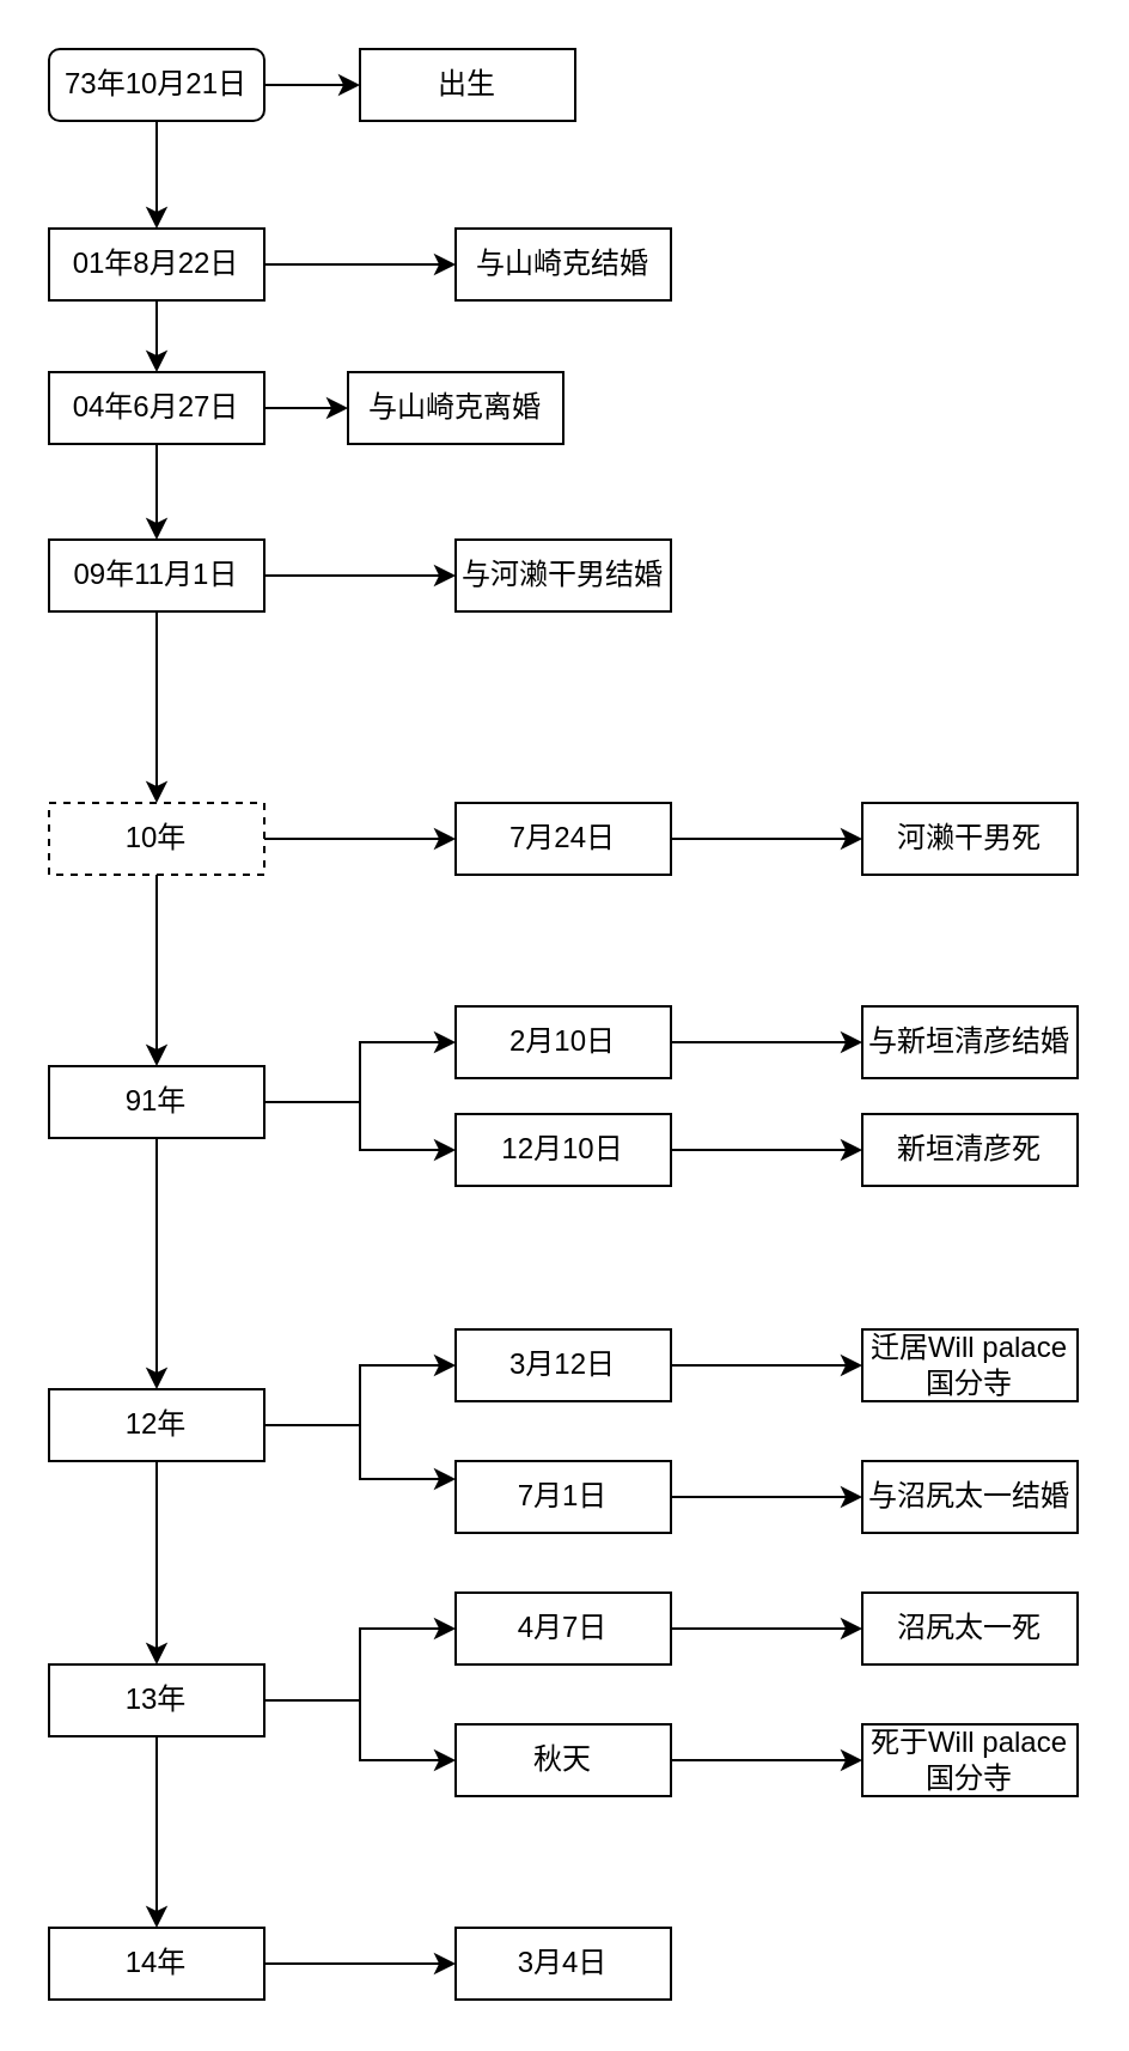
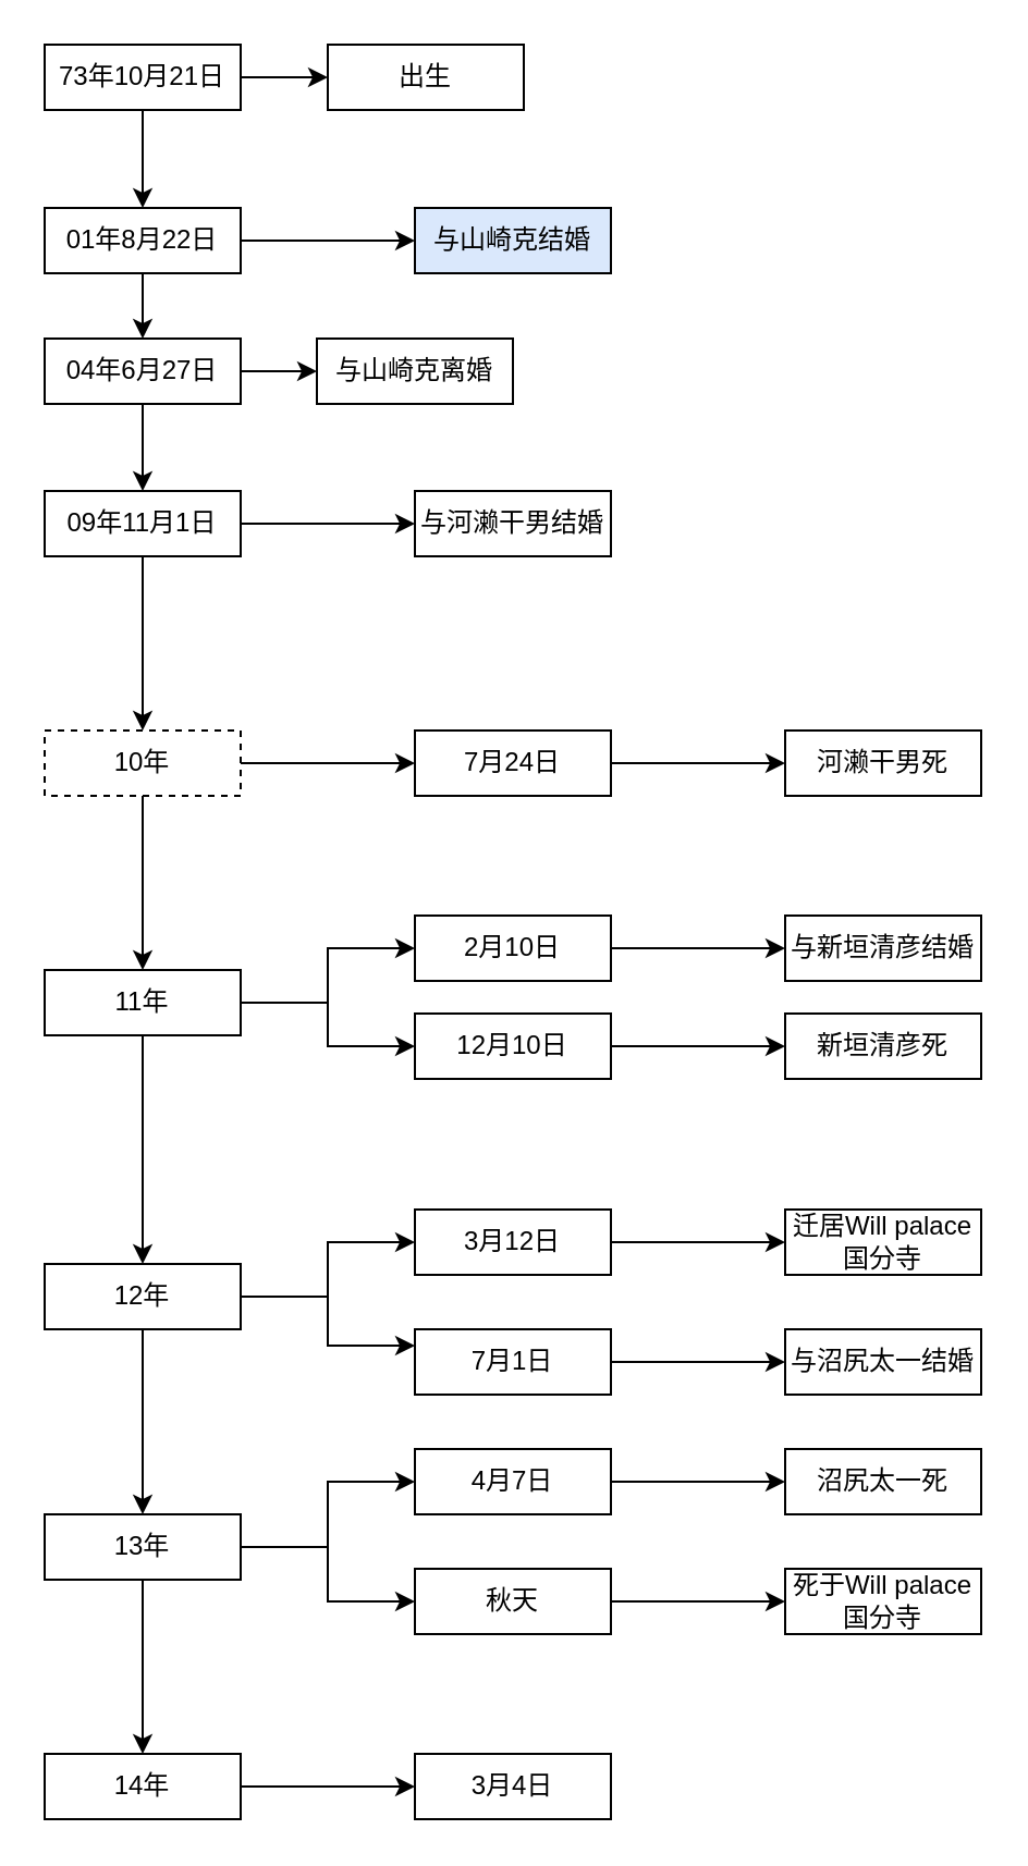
  <mxCell id="0" />
  <mxCell id="1" parent="0" />
  <mxCell id="2" style="edgeStyle=orthogonalEdgeStyle;rounded=0;orthogonalLoop=1;jettySize=auto;html=1;" edge="1" parent="1" source="4" target="5"><mxGeometry relative="1" as="geometry" /></mxCell>
  <mxCell id="3" style="edgeStyle=orthogonalEdgeStyle;rounded=0;orthogonalLoop=1;jettySize=auto;html=1;exitX=0.5;exitY=1;exitDx=0;exitDy=0;" edge="1" parent="1" source="4" target="8"><mxGeometry relative="1" as="geometry" /></mxCell>
- <mxCell id="4" value="73年10月21日" style="whiteSpace=wrap;html=1;rounded=1;" vertex="1" parent="1"><mxGeometry x="20" y="20" width="90" height="30" as="geometry" /></mxCell>
+ <mxCell id="4" value="73年10月21日" style="rounded=0;whiteSpace=wrap;html=1;" vertex="1" parent="1"><mxGeometry x="20" y="20" width="90" height="30" as="geometry" /></mxCell>
  <mxCell id="5" value="出生" style="rounded=0;whiteSpace=wrap;html=1;" vertex="1" parent="1"><mxGeometry x="150" y="20" width="90" height="30" as="geometry" /></mxCell>
  <mxCell id="6" value="" style="edgeStyle=orthogonalEdgeStyle;rounded=0;orthogonalLoop=1;jettySize=auto;html=1;" edge="1" parent="1" source="8" target="9"><mxGeometry relative="1" as="geometry" /></mxCell>
  <mxCell id="7" style="edgeStyle=orthogonalEdgeStyle;rounded=0;orthogonalLoop=1;jettySize=auto;html=1;exitX=0.5;exitY=1;exitDx=0;exitDy=0;" edge="1" parent="1" source="8" target="12"><mxGeometry relative="1" as="geometry" /></mxCell>
  <mxCell id="8" value="01年8月22日" style="rounded=0;whiteSpace=wrap;html=1;" vertex="1" parent="1"><mxGeometry x="20" y="95" width="90" height="30" as="geometry" /></mxCell>
- <mxCell id="9" value="与山崎克结婚" style="rounded=0;whiteSpace=wrap;html=1;" vertex="1" parent="1"><mxGeometry x="190" y="95" width="90" height="30" as="geometry" /></mxCell>
+ <mxCell id="9" value="与山崎克结婚" style="rounded=0;whiteSpace=wrap;html=1;fillColor=#dae8fc;" vertex="1" parent="1"><mxGeometry x="190" y="95" width="90" height="30" as="geometry" /></mxCell>
  <mxCell id="10" style="edgeStyle=orthogonalEdgeStyle;rounded=0;orthogonalLoop=1;jettySize=auto;html=1;exitX=1;exitY=0.5;exitDx=0;exitDy=0;" edge="1" parent="1" source="12" target="13"><mxGeometry relative="1" as="geometry" /></mxCell>
  <mxCell id="11" style="edgeStyle=orthogonalEdgeStyle;rounded=0;orthogonalLoop=1;jettySize=auto;html=1;exitX=0.5;exitY=1;exitDx=0;exitDy=0;" edge="1" parent="1" source="12" target="16"><mxGeometry relative="1" as="geometry" /></mxCell>
  <mxCell id="12" value="04年6月27日" style="rounded=0;whiteSpace=wrap;html=1;" vertex="1" parent="1"><mxGeometry x="20" y="155" width="90" height="30" as="geometry" /></mxCell>
  <mxCell id="13" value="与山崎克离婚" style="rounded=0;whiteSpace=wrap;html=1;" vertex="1" parent="1"><mxGeometry x="145" y="155" width="90" height="30" as="geometry" /></mxCell>
  <mxCell id="14" value="" style="edgeStyle=orthogonalEdgeStyle;rounded=0;orthogonalLoop=1;jettySize=auto;html=1;" edge="1" parent="1" source="16" target="17"><mxGeometry relative="1" as="geometry" /></mxCell>
  <mxCell id="15" value="" style="edgeStyle=orthogonalEdgeStyle;rounded=0;orthogonalLoop=1;jettySize=auto;html=1;" edge="1" parent="1" source="16" target="20"><mxGeometry relative="1" as="geometry" /></mxCell>
  <mxCell id="16" value="09年11月1日" style="rounded=0;whiteSpace=wrap;html=1;" vertex="1" parent="1"><mxGeometry x="20" y="225" width="90" height="30" as="geometry" /></mxCell>
  <mxCell id="17" value="与河濑干男结婚" style="rounded=0;whiteSpace=wrap;html=1;" vertex="1" parent="1"><mxGeometry x="190" y="225" width="90" height="30" as="geometry" /></mxCell>
  <mxCell id="18" value="" style="edgeStyle=orthogonalEdgeStyle;rounded=0;orthogonalLoop=1;jettySize=auto;html=1;" edge="1" parent="1" source="20" target="22"><mxGeometry relative="1" as="geometry" /></mxCell>
  <mxCell id="19" value="" style="edgeStyle=orthogonalEdgeStyle;rounded=0;orthogonalLoop=1;jettySize=auto;html=1;" edge="1" parent="1" source="20" target="27"><mxGeometry relative="1" as="geometry" /></mxCell>
  <mxCell id="20" value="10年" style="rounded=0;whiteSpace=wrap;html=1;dashed=1;" vertex="1" parent="1"><mxGeometry x="20" y="335" width="90" height="30" as="geometry" /></mxCell>
  <mxCell id="21" value="" style="edgeStyle=orthogonalEdgeStyle;rounded=0;orthogonalLoop=1;jettySize=auto;html=1;" edge="1" parent="1" source="22" target="23"><mxGeometry relative="1" as="geometry" /></mxCell>
  <mxCell id="22" value="7月24日" style="rounded=0;whiteSpace=wrap;html=1;" vertex="1" parent="1"><mxGeometry x="190" y="335" width="90" height="30" as="geometry" /></mxCell>
  <mxCell id="23" value="河濑干男死" style="rounded=0;whiteSpace=wrap;html=1;" vertex="1" parent="1"><mxGeometry x="360" y="335" width="90" height="30" as="geometry" /></mxCell>
  <mxCell id="24" value="" style="edgeStyle=orthogonalEdgeStyle;rounded=0;orthogonalLoop=1;jettySize=auto;html=1;" edge="1" parent="1" source="27" target="29"><mxGeometry relative="1" as="geometry" /></mxCell>
  <mxCell id="25" style="edgeStyle=orthogonalEdgeStyle;rounded=0;orthogonalLoop=1;jettySize=auto;html=1;exitX=1;exitY=0.5;exitDx=0;exitDy=0;" edge="1" parent="1" source="27" target="32"><mxGeometry relative="1" as="geometry" /></mxCell>
  <mxCell id="26" value="" style="edgeStyle=orthogonalEdgeStyle;rounded=0;orthogonalLoop=1;jettySize=auto;html=1;" edge="1" parent="1" source="27" target="37"><mxGeometry relative="1" as="geometry" /></mxCell>
- <mxCell id="27" value="91年" style="rounded=0;whiteSpace=wrap;html=1;" vertex="1" parent="1"><mxGeometry x="20" y="445" width="90" height="30" as="geometry" /></mxCell>
+ <mxCell id="27" value="11年" style="rounded=0;whiteSpace=wrap;html=1;" vertex="1" parent="1"><mxGeometry x="20" y="445" width="90" height="30" as="geometry" /></mxCell>
  <mxCell id="28" value="" style="edgeStyle=orthogonalEdgeStyle;rounded=0;orthogonalLoop=1;jettySize=auto;html=1;" edge="1" parent="1" source="29" target="30"><mxGeometry relative="1" as="geometry" /></mxCell>
  <mxCell id="29" value="2月10日" style="rounded=0;whiteSpace=wrap;html=1;" vertex="1" parent="1"><mxGeometry x="190" y="420" width="90" height="30" as="geometry" /></mxCell>
  <mxCell id="30" value="与新垣清彦结婚" style="rounded=0;whiteSpace=wrap;html=1;" vertex="1" parent="1"><mxGeometry x="360" y="420" width="90" height="30" as="geometry" /></mxCell>
  <mxCell id="31" value="" style="edgeStyle=orthogonalEdgeStyle;rounded=0;orthogonalLoop=1;jettySize=auto;html=1;" edge="1" parent="1" source="32" target="33"><mxGeometry relative="1" as="geometry" /></mxCell>
  <mxCell id="32" value="12月10日" style="rounded=0;whiteSpace=wrap;html=1;" vertex="1" parent="1"><mxGeometry x="190" y="465" width="90" height="30" as="geometry" /></mxCell>
  <mxCell id="33" value="新垣清彦死" style="rounded=0;whiteSpace=wrap;html=1;" vertex="1" parent="1"><mxGeometry x="360" y="465" width="90" height="30" as="geometry" /></mxCell>
  <mxCell id="34" value="" style="edgeStyle=orthogonalEdgeStyle;rounded=0;orthogonalLoop=1;jettySize=auto;html=1;" edge="1" parent="1" source="37" target="39"><mxGeometry relative="1" as="geometry" /></mxCell>
  <mxCell id="35" value="" style="edgeStyle=orthogonalEdgeStyle;rounded=0;orthogonalLoop=1;jettySize=auto;html=1;" edge="1" parent="1" source="37" target="47"><mxGeometry relative="1" as="geometry" /></mxCell>
  <mxCell id="36" style="edgeStyle=orthogonalEdgeStyle;rounded=0;orthogonalLoop=1;jettySize=auto;html=1;exitX=1;exitY=0.5;exitDx=0;exitDy=0;entryX=0;entryY=0.25;entryDx=0;entryDy=0;" edge="1" parent="1" source="37" target="42"><mxGeometry relative="1" as="geometry" /></mxCell>
  <mxCell id="37" value="12年" style="rounded=0;whiteSpace=wrap;html=1;" vertex="1" parent="1"><mxGeometry x="20" y="580" width="90" height="30" as="geometry" /></mxCell>
  <mxCell id="38" value="" style="edgeStyle=orthogonalEdgeStyle;rounded=0;orthogonalLoop=1;jettySize=auto;html=1;" edge="1" parent="1" source="39" target="40"><mxGeometry relative="1" as="geometry" /></mxCell>
  <mxCell id="39" value="3月12日" style="rounded=0;whiteSpace=wrap;html=1;" vertex="1" parent="1"><mxGeometry x="190" y="555" width="90" height="30" as="geometry" /></mxCell>
  <mxCell id="40" value="迁居Will palace国分寺" style="rounded=0;whiteSpace=wrap;html=1;" vertex="1" parent="1"><mxGeometry x="360" y="555" width="90" height="30" as="geometry" /></mxCell>
  <mxCell id="41" value="" style="edgeStyle=orthogonalEdgeStyle;rounded=0;orthogonalLoop=1;jettySize=auto;html=1;" edge="1" parent="1" source="42" target="43"><mxGeometry relative="1" as="geometry" /></mxCell>
  <mxCell id="42" value="7月1日" style="rounded=0;whiteSpace=wrap;html=1;" vertex="1" parent="1"><mxGeometry x="190" y="610" width="90" height="30" as="geometry" /></mxCell>
  <mxCell id="43" value="与沼尻太一结婚" style="rounded=0;whiteSpace=wrap;html=1;" vertex="1" parent="1"><mxGeometry x="360" y="610" width="90" height="30" as="geometry" /></mxCell>
  <mxCell id="44" value="" style="edgeStyle=orthogonalEdgeStyle;rounded=0;orthogonalLoop=1;jettySize=auto;html=1;" edge="1" parent="1" source="47" target="49"><mxGeometry relative="1" as="geometry" /></mxCell>
  <mxCell id="45" style="edgeStyle=orthogonalEdgeStyle;rounded=0;orthogonalLoop=1;jettySize=auto;html=1;exitX=1;exitY=0.5;exitDx=0;exitDy=0;entryX=0;entryY=0.5;entryDx=0;entryDy=0;" edge="1" parent="1" source="47" target="52"><mxGeometry relative="1" as="geometry" /></mxCell>
  <mxCell id="46" value="" style="edgeStyle=orthogonalEdgeStyle;rounded=0;orthogonalLoop=1;jettySize=auto;html=1;" edge="1" parent="1" source="47" target="55"><mxGeometry relative="1" as="geometry" /></mxCell>
  <mxCell id="47" value="13年" style="rounded=0;whiteSpace=wrap;html=1;" vertex="1" parent="1"><mxGeometry x="20" y="695" width="90" height="30" as="geometry" /></mxCell>
  <mxCell id="48" value="" style="edgeStyle=orthogonalEdgeStyle;rounded=0;orthogonalLoop=1;jettySize=auto;html=1;" edge="1" parent="1" source="49" target="50"><mxGeometry relative="1" as="geometry" /></mxCell>
  <mxCell id="49" value="4月7日" style="rounded=0;whiteSpace=wrap;html=1;" vertex="1" parent="1"><mxGeometry x="190" y="665" width="90" height="30" as="geometry" /></mxCell>
  <mxCell id="50" value="沼尻太一死" style="rounded=0;whiteSpace=wrap;html=1;" vertex="1" parent="1"><mxGeometry x="360" y="665" width="90" height="30" as="geometry" /></mxCell>
  <mxCell id="51" value="" style="edgeStyle=orthogonalEdgeStyle;rounded=0;orthogonalLoop=1;jettySize=auto;html=1;" edge="1" parent="1" source="52" target="53"><mxGeometry relative="1" as="geometry" /></mxCell>
  <mxCell id="52" value="秋天" style="rounded=0;whiteSpace=wrap;html=1;" vertex="1" parent="1"><mxGeometry x="190" y="720" width="90" height="30" as="geometry" /></mxCell>
  <mxCell id="53" value="死于Will palace国分寺" style="rounded=0;whiteSpace=wrap;html=1;" vertex="1" parent="1"><mxGeometry x="360" y="720" width="90" height="30" as="geometry" /></mxCell>
  <mxCell id="54" value="" style="edgeStyle=orthogonalEdgeStyle;rounded=0;orthogonalLoop=1;jettySize=auto;html=1;" edge="1" parent="1" source="55" target="56"><mxGeometry relative="1" as="geometry" /></mxCell>
  <mxCell id="55" value="14年" style="rounded=0;whiteSpace=wrap;html=1;" vertex="1" parent="1"><mxGeometry x="20" y="805" width="90" height="30" as="geometry" /></mxCell>
  <mxCell id="56" value="3月4日" style="rounded=0;whiteSpace=wrap;html=1;" vertex="1" parent="1"><mxGeometry x="190" y="805" width="90" height="30" as="geometry" /></mxCell>
